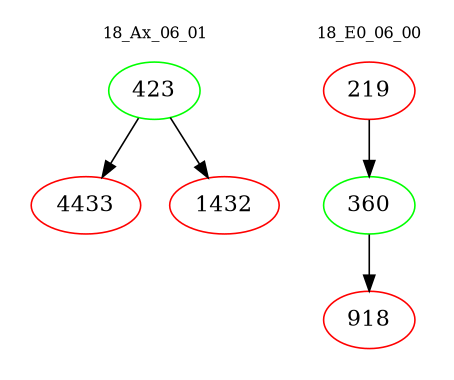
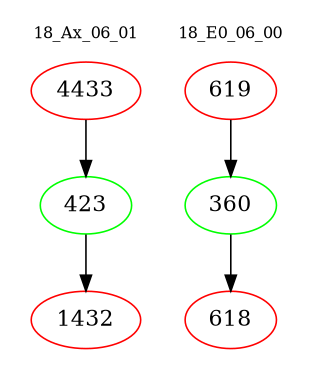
  digraph {
    node [color=red]
    edge [color=black]
    n1 [label=4433]
    n2 [color=green label=423]
    n3 [label=1432]
-   n4 [label=219]
+   n4 [label=619]
    n5 [color=green label=360]
-   n6 [label=918]
+   n6 [label=618]
    subgraph cluster_1 {
      color=white
      fontsize=10
      label="18_Ax_06_01"
      n1
      n2
      n3
    }
    subgraph cluster_2 {
      color=white
      fontsize=10
      label="18_E0_06_00"
      n4
      n5
      n6
    }
-   n2 -> n1
+   n1 -> n2
    n2 -> n3
    n4 -> n5
    n5 -> n6
  }
